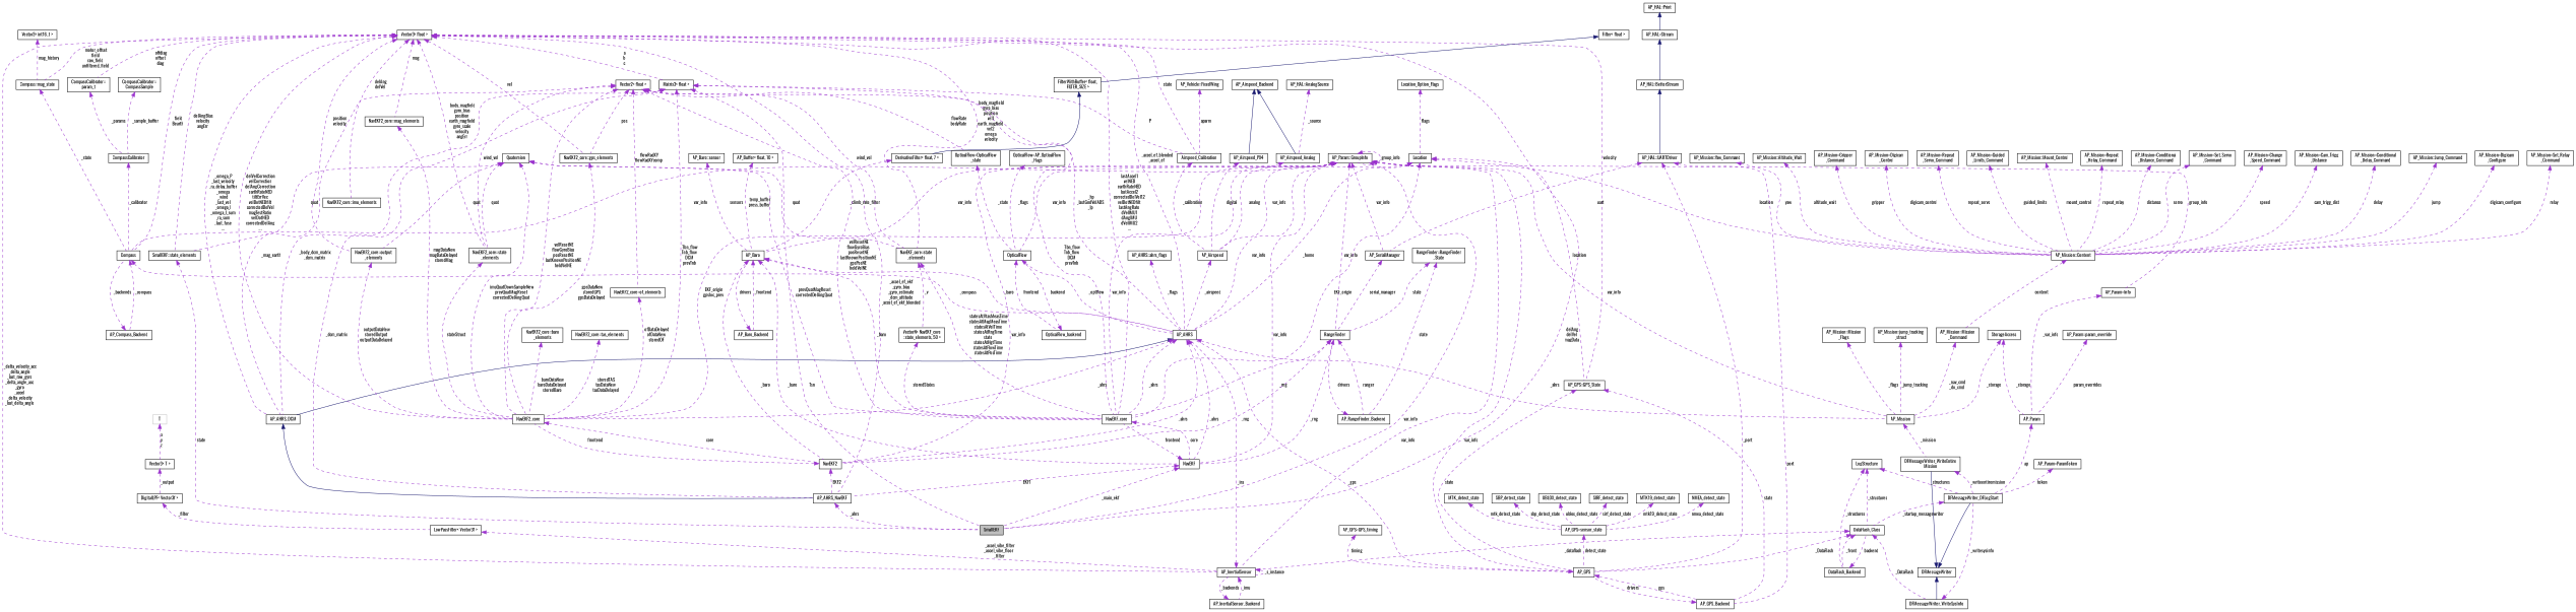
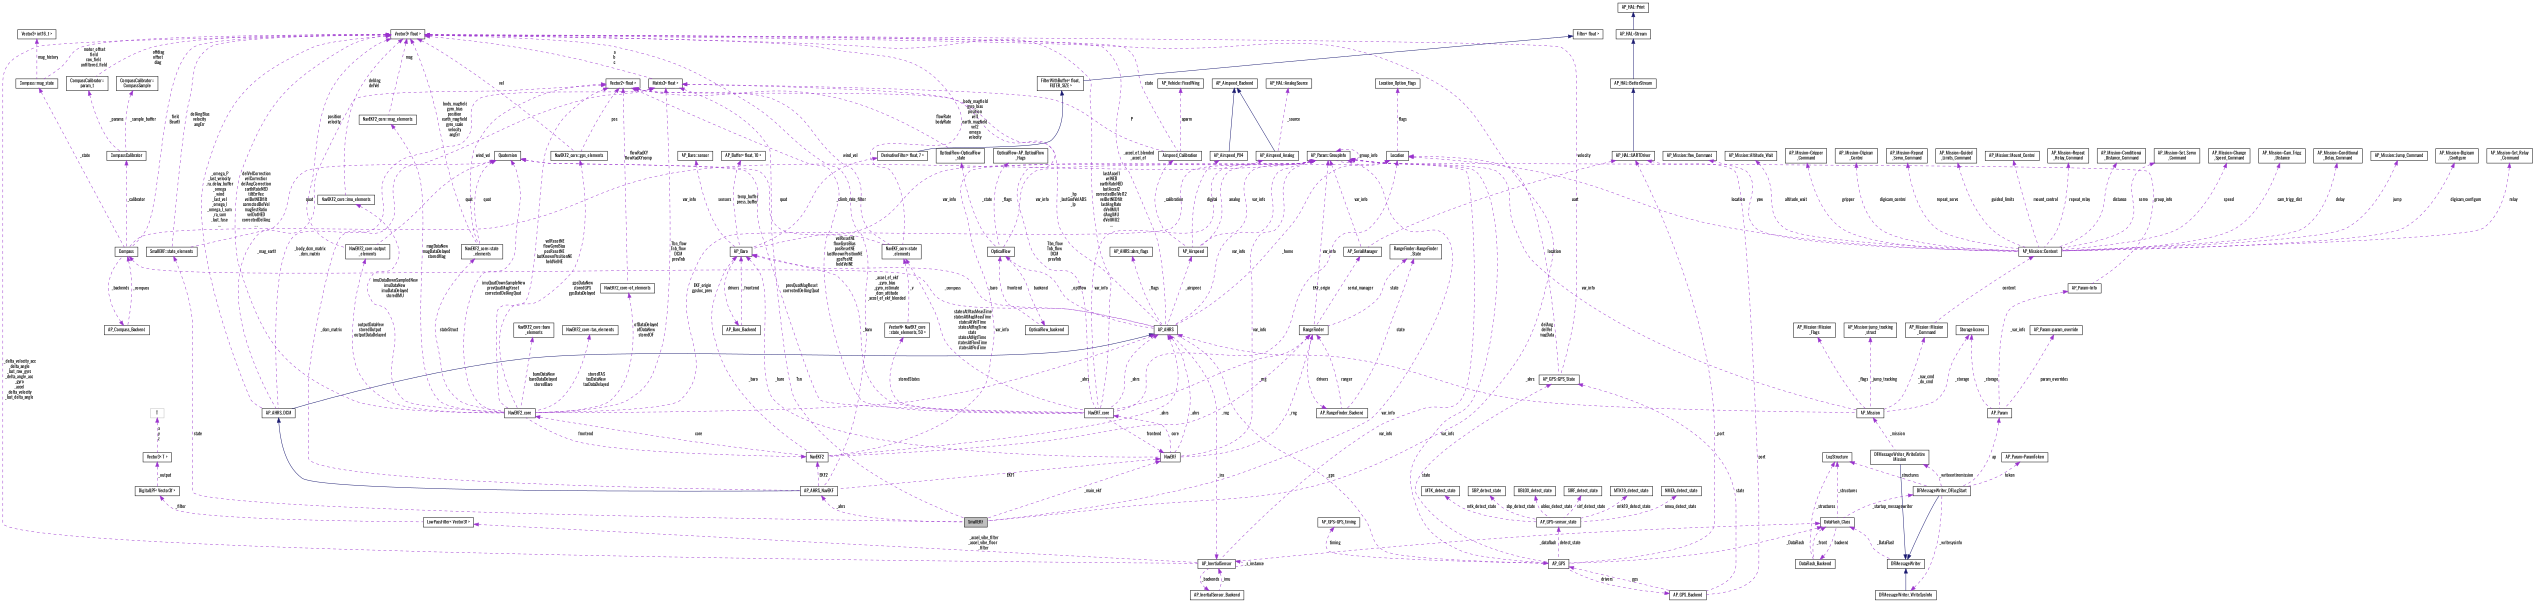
  digraph {
    fontname=Oswald
    node [color=black fillcolor=white fontname=Oswald fontsize=10 shape=record style=filled]
    edge [color=darkorchid3 dir=back fontname=Oswald fontsize=10 labelfontname=Helvetica labelfontsize=10 style=dashed]
    n1 [fillcolor=grey75 fontcolor=black height=0.2 label=SmallEKF width=0.4]
    n2 [height=0.2 label="Matrix3\< float \>" width=0.4]
    n3 [height=0.2 label=AP_AHRS_NavEKF width=0.4]
    n4 [height=0.2 label=AP_AHRS_DCM width=0.4]
    n5 [height=0.2 label=Airspeed_Calibration width=0.4]
    n6 [height=0.2 label=NavEKF2_core width=0.4]
    n7 [height=0.2 label=NavEKF_core width=0.4]
    n8 [height=0.2 label=AP_Airspeed width=0.4]
    n9 [height=0.2 label=NavEKF2 width=0.4]
    n10 [height=0.2 label=NavEKF width=0.4]
    n11 [height=0.2 label="Vector3\< float \>" width=0.4]
    n12 [height=0.2 label=AP_AHRS width=0.4]
    n13 [height=0.2 label=AP_InertialSensor width=0.4]
    n14 [height=0.2 label="AP_GPS::GPS_State" width=0.4]
    n15 [height=0.2 label=Compass width=0.4]
    n16 [height=0.2 label="CompassCalibrator::\lparam_t" width=0.4]
    n17 [height=0.2 label="Compass::mag_state" width=0.4]
    n18 [height=0.2 label="NavEKF2_core::mag_elements" width=0.4]
    n19 [height=0.2 label="NavEKF2_core::state\l_elements" width=0.4]
    n20 [height=0.2 label="NavEKF2_core::imu_elements" width=0.4]
    n21 [height=0.2 label="NavEKF2_core::output\l_elements" width=0.4]
    n22 [height=0.2 label="NavEKF2_core::gps_elements" width=0.4]
    n23 [height=0.2 label="NavEKF_core::state\l_elements" width=0.4]
    n24 [height=0.2 label="SmallEKF::state_elements" width=0.4]
    n25 [height=0.2 label=AP_Mission width=0.4]
    n26 [height=0.2 label=AP_InertialSensor_Backend width=0.4]
    n27 [height=0.2 label=AP_GPS width=0.4]
    n28 [height=0.2 label=AP_GPS_Backend width=0.4]
    n29 [height=0.2 label=AP_Compass_Backend width=0.4]
    n30 [height=0.2 label=CompassCalibrator width=0.4]
    n31 [height=0.2 label="VectorN\< NavEKF_core\l::state_elements, 50 \>" width=0.4]
    n32 [height=0.2 label="DFMessageWriter_WriteEntire\lMission" width=0.4]
    n33 [height=0.2 label="AP_AHRS::ahrs_flags" width=0.4]
    n34 [height=0.2 label=AP_Baro width=0.4]
    n35 [height=0.2 label=AP_Baro_Backend width=0.4]
    n36 [height=0.2 label="AP_Baro::sensor" width=0.4]
    n37 [height=0.2 label="AP_Buffer\< float, 10 \>" width=0.4]
    n38 [height=0.2 label="DerivativeFilter\< float, 7 \>" width=0.4]
    n39 [height=0.2 label="FilterWithBuffer\< float,\l FILTER_SIZE \>" width=0.4]
    n40 [height=0.2 label="Filter\< float \>" width=0.4]
    n41 [height=0.2 label="AP_Param::GroupInfo" width=0.4]
    n42 [height=0.2 label=OpticalFlow width=0.4]
    n43 [height=0.2 label="AP_Param::Info" width=0.4]
    n44 [height=0.2 label=RangeFinder width=0.4]
    n45 [height=0.2 label=AP_SerialManager width=0.4]
    n46 [height=0.2 label=OpticalFlow_backend width=0.4]
    n47 [height=0.2 label=AP_Param width=0.4]
    n48 [height=0.2 label=AP_RangeFinder_Backend width=0.4]
    n49 [height=0.2 label="OpticalFlow::OpticalFlow\l_state" width=0.4]
    n50 [height=0.2 label="Vector2\< float \>" width=0.4]
    n51 [height=0.2 label="NavEKF2_core::of_elements" width=0.4]
    n52 [height=0.2 label="OpticalFlow::AP_OpticalFlow\l_Flags" width=0.4]
    n53 [height=0.2 label="LowPassFilter\< Vector3f \>" width=0.4]
    n54 [height=0.2 label="DigitalLPF\< Vector3f \>" width=0.4]
    n55 [height=0.2 label="Vector3\< T \>" width=0.4]
    n56 [color=grey75 height=0.2 label=T width=0.4]
    n57 [height=0.2 label=DataFlash_Class width=0.4]
    n58 [height=0.2 label=DataFlash_Backend width=0.4]
    n59 [height=0.2 label=DFMessageWriter width=0.4]
    n60 [height=0.2 label=DFMessageWriter_DFLogStart width=0.4]
    n61 [height=0.2 label=DFMessageWriter_WriteSysInfo width=0.4]
    n62 [height=0.2 label=LogStructure width=0.4]
    n63 [height=0.2 label=StorageAccess width=0.4]
    n64 [height=0.2 label="AP_Mission::Mission\l_Command" width=0.4]
    n65 [height=0.2 label="AP_Mission::Content" width=0.4]
    n66 [height=0.2 label="AP_Mission::Guided\l_Limits_Command" width=0.4]
    n67 [height=0.2 label="AP_Mission::Mount_Control" width=0.4]
    n68 [height=0.2 label="AP_Mission::Repeat\l_Relay_Command" width=0.4]
    n69 [height=0.2 label="AP_Mission::Conditional\l_Distance_Command" width=0.4]
    n70 [height=0.2 label="AP_Mission::Set_Servo\l_Command" width=0.4]
    n71 [height=0.2 label="AP_Mission::Change\l_Speed_Command" width=0.4]
    n72 [height=0.2 label="AP_Mission::Cam_Trigg\l_Distance" width=0.4]
    n73 [height=0.2 label="AP_Mission::Conditional\l_Delay_Command" width=0.4]
    n74 [height=0.2 label="AP_Mission::Jump_Command" width=0.4]
    n75 [height=0.2 label=Location width=0.4]
    n76 [height=0.2 label=Location_Option_Flags width=0.4]
    n77 [height=0.2 label="AP_Mission::Digicam\l_Configure" width=0.4]
    n78 [height=0.2 label="AP_Mission::Set_Relay\l_Command" width=0.4]
    n79 [height=0.2 label="AP_Mission::Yaw_Command" width=0.4]
    n80 [height=0.2 label="AP_Mission::Altitude_Wait" width=0.4]
    n81 [height=0.2 label="AP_Mission::Gripper\l_Command" width=0.4]
    n82 [height=0.2 label="AP_Mission::Digicam\l_Control" width=0.4]
    n83 [height=0.2 label="AP_Mission::Repeat\l_Servo_Command" width=0.4]
    n84 [height=0.2 label="AP_Mission::Mission\l_Flags" width=0.4]
    n85 [height=0.2 label="AP_Mission::jump_tracking\l_struct" width=0.4]
    n86 [height=0.2 label="AP_Param::ParamToken" width=0.4]
    n87 [height=0.2 label="AP_Param::param_override" width=0.4]
    n88 [height=0.2 label=AP_Airspeed_Analog width=0.4]
    n89 [height=0.2 label=AP_Airspeed_Backend width=0.4]
    n90 [height=0.2 label=AP_Airspeed_PX4 width=0.4]
    n91 [height=0.2 label="AP_HAL::AnalogSource" width=0.4]
    n92 [height=0.2 label="AP_Vehicle::FixedWing" width=0.4]
    n93 [height=0.2 label="AP_GPS::sensor_state" width=0.4]
    n94 [height=0.2 label=SBP_detect_state width=0.4]
    n95 [height=0.2 label=UBLOX_detect_state width=0.4]
    n96 [height=0.2 label=SIRF_detect_state width=0.4]
    n97 [height=0.2 label=MTK19_detect_state width=0.4]
    n98 [height=0.2 label=NMEA_detect_state width=0.4]
    n99 [height=0.2 label=MTK_detect_state width=0.4]
    n100 [height=0.2 label="AP_GPS::GPS_timing" width=0.4]
    n101 [height=0.2 label="AP_HAL::UARTDriver" width=0.4]
    n102 [height=0.2 label="AP_HAL::BetterStream" width=0.4]
    n103 [height=0.2 label="AP_HAL::Stream" width=0.4]
    n104 [height=0.2 label="AP_HAL::Print" width=0.4]
    n105 [height=0.2 label="CompassCalibrator::\lCompassSample" width=0.4]
    n106 [height=0.2 label="Vector3\< int16_t \>" width=0.4]
    n107 [height=0.2 label="RangeFinder::RangeFinder\l_State" width=0.4]
    n108 [height=0.2 label="NavEKF2_core::baro\l_elements" width=0.4]
    n109 [height=0.2 label="NavEKF2_core::tas_elements" width=0.4]
    n110 [height=0.2 label=Quaternion width=0.4]
    n2 -> n1 [label=" Tsn"]
    n2 -> n3 [label=" _dcm_matrix"]
    n2 -> n4 [label=" _body_dcm_matrix\n_dcm_matrix"]
    n2 -> n5 [label=" P"]
    n2 -> n6 [label=" Tbn_flow\nTnb_flow\nDCM\nprevTnb"]
    n2 -> n7 [label=" Tbn_flow\nTnb_flow\nDCM\nprevTnb"]
    n3 -> n1 [label=" _ahrs"]
    n4 -> n3 [color=midnightblue style=solid]
    n5 -> n8 [label=" _calibration"]
    n6 -> n9 [label=" core"]
    n7 -> n10 [label=" core"]
    n8 -> n12 [label=" _airspeed"]
    n9 -> n3 [label=" EKF2"]
    n9 -> n6 [label=" frontend"]
    n10 -> n1 [label=" _main_ekf"]
    n10 -> n3 [label=" EKF1"]
    n10 -> n7 [label=" frontend"]
    n11 -> n1 [label=" delAng\ndelVel\nmagData"]
    n11 -> n2 [label=" a\nb\nc"]
    n11 -> n3 [label=" _accel_ef_ekf\n_gyro_bias\n_gyro_estimate\n_dcm_attitude\n_accel_ef_ekf_blended"]
    n11 -> n4 [label=" _omega_P\n_last_velocity\n_ra_delay_buffer\n_omega\n_wind\n_last_vel\n_omega_I\n_omega_I_sum\n_ra_sum\n_last_fuse\n..."]
    n11 -> n5 [label=" state"]
    n11 -> n6 [label=" delVelCorrection\nvelCorrection\ndelAngCorrection\nearthRateNED\ntiltErrVec\nvelDotNEDfilt\ncorrectedDelVel\nmagTestRatio\nvelDotNED\ncorrectedDelAng\n..."]
    n11 -> n7 [label=" lastAccel1\nvelNED\nearthRateNED\nlastAccel2\ncorrectedDelVel12\nvelDotNEDfilt\nlastAngRate\ndVelIMU1\ndAngIMU\ndVelIMU2\n..."]
    n11 -> n12 [label=" _accel_ef_blended\n_accel_ef"]
    n11 -> n13 [label=" _delta_velocity_acc\n_delta_angle\n_last_raw_gyro\n_delta_angle_acc\n_gyro\n_accel\n_delta_velocity\n_last_delta_angle"]
    n11 -> n14 [label=" velocity"]
    n11 -> n15 [label=" field\nBearth"]
    n11 -> n16 [label=" offdiag\noffset\ndiag"]
    n11 -> n17 [label=" motor_offset\nfield\nraw_field\nunfiltered_field"]
    n11 -> n18 [label=" mag"]
    n11 -> n19 [label=" body_magfield\ngyro_bias\nposition\nearth_magfield\ngyro_scale\nvelocity\nangErr"]
    n11 -> n20 [label=" delAng\ndelVel"]
    n11 -> n21 [label=" position\nvelocity"]
    n11 -> n22 [label=" vel"]
    n11 -> n23 [label=" body_magfield\ngyro_bias\nposition\nvel1\nearth_magfield\nvel2\nomega\nvelocity"]
    n11 -> n24 [label=" delAngBias\nvelocity\nangErr"]
    n12 -> n4 [color=midnightblue style=solid]
    n12 -> n6 [label=" _ahrs"]
    n12 -> n7 [label=" _ahrs"]
    n12 -> n9 [label=" _ahrs"]
    n12 -> n10 [label=" _ahrs"]
    n12 -> n25 [label=" _ahrs"]
    n13 -> n12 [label=" _ins"]
    n13 -> n13 [label=" _s_instance"]
    n13 -> n26 [label=" _imu"]
    n14 -> n27 [label=" state"]
    n14 -> n28 [label=" state"]
    n15 -> n12 [label=" _compass"]
    n15 -> n29 [label=" _compass"]
    n16 -> n30 [label=" _params"]
    n17 -> n15 [label=" _state"]
    n18 -> n6 [label=" magDataNew\nmagDataDelayed\nstoredMag"]
    n19 -> n6 [label=" stateStruct"]
+   n20 -> n6 [label=" imuDataDownSampledNew\nimuDataNew\nimuDataDelayed\nstoredIMU"]
    n21 -> n6 [label=" outputDataNew\nstoredOutput\noutputDataDelayed"]
    n22 -> n6 [label=" gpsDataNew\nstoredGPS\ngpsDataDelayed"]
    n23 -> n7 [label=" statesAtVtasMeasTime\nstatesAtMagMeasTime\nstatesAtVelTime\nstatesAtRngTime\nstate\nstatesAtHgtTime\nstatesAtFlowTime\nstatesAtPosTime"]
    n23 -> n31 [label=" _v"]
    n24 -> n1 [label=" state"]
    n25 -> n32 [label=" _mission"]
    n26 -> n13 [label=" _backends"]
    n27 -> n12 [label=" _gps"]
    n27 -> n28 [label=" gps"]
    n28 -> n27 [label=" drivers"]
    n29 -> n15 [label=" _backends"]
    n30 -> n15 [label=" _calibrator"]
    n31 -> n7 [label=" storedStates"]
    n32 -> n60 [label=" _writeentiremission"]
    n33 -> n12 [label=" _flags"]
    n34 -> n7 [label=" _baro"]
    n34 -> n9 [label=" _baro"]
    n34 -> n10 [label=" _baro"]
    n34 -> n12 [label=" _baro"]
    n34 -> n35 [label=" _frontend"]
    n35 -> n34 [label=" drivers"]
    n36 -> n34 [label=" sensors"]
    n37 -> n34 [label=" temp_buffer\npress_buffer"]
    n38 -> n34 [label=" _climb_rate_filter"]
    n39 -> n38 [color=midnightblue style=solid]
    n40 -> n39 [color=midnightblue style=solid]
    n41 -> n1 [label=" var_info"]
    n41 -> n7 [label=" var_info"]
    n41 -> n8 [label=" var_info"]
    n41 -> n9 [label=" var_info"]
    n41 -> n10 [label=" var_info"]
    n41 -> n12 [label=" var_info"]
    n41 -> n13 [label=" var_info"]
    n41 -> n15 [label=" var_info"]
    n41 -> n25 [label=" var_info"]
    n41 -> n27 [label=" var_info"]
    n41 -> n34 [label=" var_info"]
    n41 -> n41 [label=" group_info"]
    n41 -> n42 [label=" var_info"]
    n41 -> n43 [label=" group_info"]
    n41 -> n44 [label=" var_info"]
    n41 -> n45 [label=" var_info"]
    n42 -> n12 [label=" _optflow"]
    n42 -> n46 [label=" frontend"]
    n43 -> n47 [label=" _var_info"]
    n44 -> n7 [label=" _rng"]
    n44 -> n9 [label=" _rng"]
    n44 -> n10 [label=" _rng"]
    n44 -> n48 [label=" ranger"]
    n45 -> n44 [label=" serial_manager"]
    n46 -> n42 [label=" backend"]
    n47 -> n60 [label=" ap"]
    n48 -> n44 [label=" drivers"]
    n49 -> n42 [label=" _state"]
    n50 -> n4 [label=" _mag_earth"]
    n50 -> n6 [label=" velResetNE\nflowGyroBias\nposResetNE\nlastKnownPositionNE\nheldVelNE"]
    n50 -> n7 [label=" velResetNE\nflowGyroBias\nposResetNE\nlastKnownPositionNE\ngpsPosNE\nheldVelNE"]
    n50 -> n12 [label=" _hp\n_lastGndVelADS\n_lp"]
    n50 -> n19 [label=" wind_vel"]
    n50 -> n22 [label=" pos"]
    n50 -> n23 [label=" wind_vel"]
    n50 -> n49 [label=" flowRate\nbodyRate"]
    n50 -> n51 [label=" flowRadXY\nflowRadXYcomp"]
    n51 -> n6 [label=" ofDataDelayed\nofDataNew\nstoredOF"]
    n52 -> n42 [label=" _flags"]
    n53 -> n13 [label=" _accel_vibe_filter\n_accel_vibe_floor\l_filter"]
    n54 -> n53 [label=" _filter"]
    n55 -> n54 [label=" _output"]
    n56 -> n55 [label=" x\ny\nz"]
    n57 -> n13 [label=" _dataflash"]
    n57 -> n27 [label=" _DataFlash"]
    n57 -> n58 [label=" _front"]
-   n57 -> n61 [label=" _DataFlash"]
+   n57 -> n59 [label=" _DataFlash"]
    n58 -> n57 [label=" backend"]
    n59 -> n32 [color=midnightblue style=solid]
    n59 -> n60 [color=midnightblue style=solid]
    n59 -> n61 [color=midnightblue style=solid]
    n60 -> n57 [label=" _startup_messagewriter"]
    n61 -> n60 [label=" _writesysinfo"]
    n62 -> n57 [label=" _structures"]
    n62 -> n58 [label=" _structures"]
    n62 -> n60 [label=" _structures"]
    n63 -> n25 [label=" _storage"]
    n63 -> n47 [label=" _storage"]
    n64 -> n25 [label=" _nav_cmd\n_do_cmd"]
    n65 -> n64 [label=" content"]
    n66 -> n65 [label=" guided_limits"]
    n67 -> n65 [label=" mount_control"]
    n68 -> n65 [label=" repeat_relay"]
    n69 -> n65 [label=" distance"]
    n70 -> n65 [label=" servo"]
    n71 -> n65 [label=" speed"]
    n72 -> n65 [label=" cam_trigg_dist"]
    n73 -> n65 [label=" delay"]
    n74 -> n65 [label=" jump"]
    n75 -> n6 [label=" EKF_origin\ngpsloc_prev"]
    n75 -> n7 [label=" EKF_origin"]
    n75 -> n12 [label=" _home"]
    n75 -> n14 [label=" location"]
    n75 -> n65 [label=" location"]
    n76 -> n75 [label=" flags"]
    n77 -> n65 [label=" digicam_configure"]
    n78 -> n65 [label=" relay"]
    n79 -> n65 [label=" yaw"]
    n80 -> n65 [label=" altitude_wait"]
    n81 -> n65 [label=" gripper"]
    n82 -> n65 [label=" digicam_control"]
    n83 -> n65 [label=" repeat_servo"]
    n84 -> n25 [label=" _flags"]
    n85 -> n25 [label=" _jump_tracking"]
    n86 -> n60 [label=" token"]
    n87 -> n47 [label=" param_overrides"]
    n88 -> n8 [label=" analog"]
    n89 -> n88 [color=midnightblue style=solid]
    n89 -> n90 [color=midnightblue style=solid]
    n90 -> n8 [label=" digital"]
    n91 -> n88 [label=" _source"]
    n92 -> n5 [label=" aparm"]
    n93 -> n27 [label=" detect_state"]
    n94 -> n93 [label=" sbp_detect_state"]
    n95 -> n93 [label=" ublox_detect_state"]
    n96 -> n93 [label=" sirf_detect_state"]
    n97 -> n93 [label=" mtk19_detect_state"]
    n98 -> n93 [label=" nmea_detect_state"]
    n99 -> n93 [label=" mtk_detect_state"]
    n100 -> n27 [label=" timing"]
    n101 -> n27 [label=" _port"]
    n101 -> n28 [label=" port"]
    n101 -> n45 [label=" uart"]
    n102 -> n101 [color=midnightblue style=solid]
    n103 -> n102 [color=midnightblue style=solid]
    n104 -> n103 [color=midnightblue style=solid]
    n105 -> n30 [label=" _sample_buffer"]
    n106 -> n17 [label=" mag_history"]
    n107 -> n44 [label=" state"]
    n107 -> n48 [label=" state"]
    n108 -> n6 [label=" baroDataNew\nbaroDataDelayed\nstoredBaro"]
    n109 -> n6 [label=" storedTAS\ntasDataNew\ntasDataDelayed"]
    n110 -> n6 [label=" imuQuatDownSampleNew\nprevQuatMagReset\ncorrectedDelAngQuat"]
    n110 -> n7 [label=" prevQuatMagReset\ncorrectedDelAngQuat"]
    n110 -> n19 [label=" quat"]
    n110 -> n21 [label=" quat"]
    n110 -> n23 [label=" quat"]
    n110 -> n24 [label=" quat"]
  }
